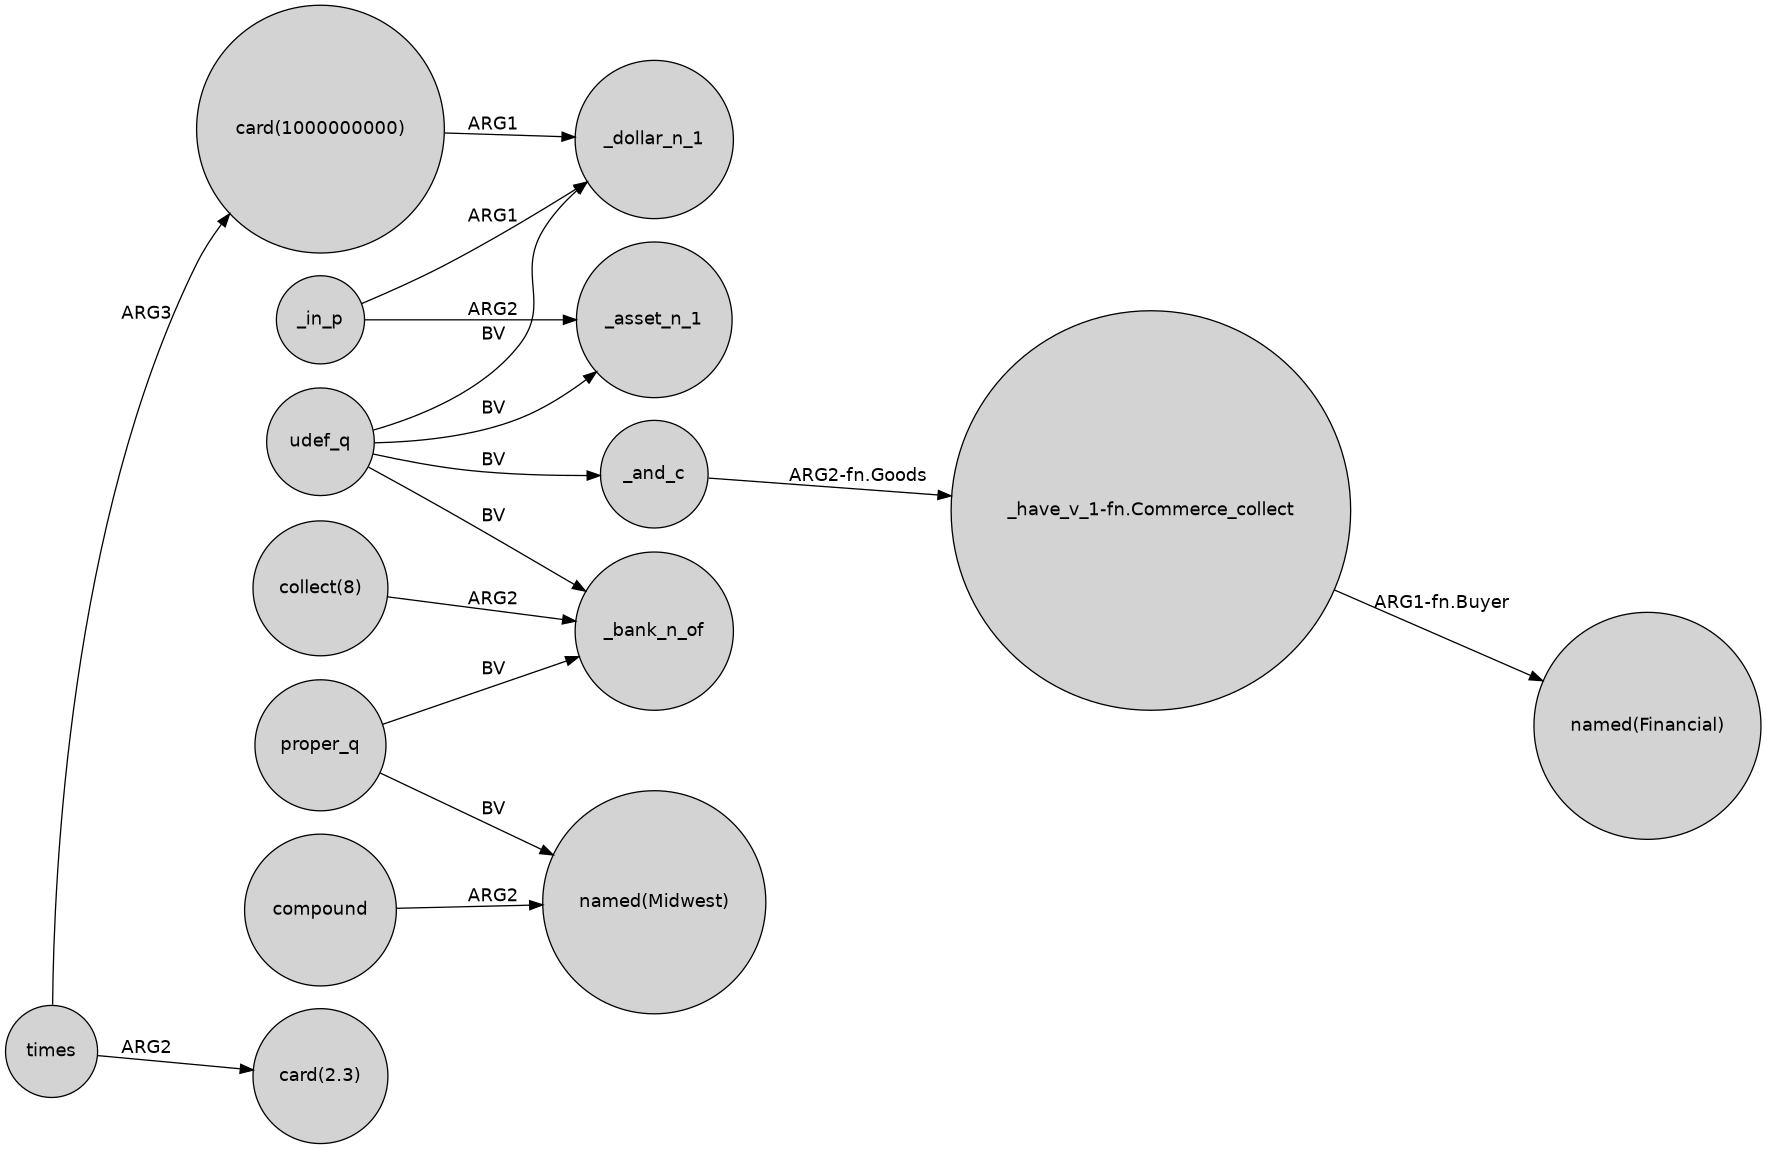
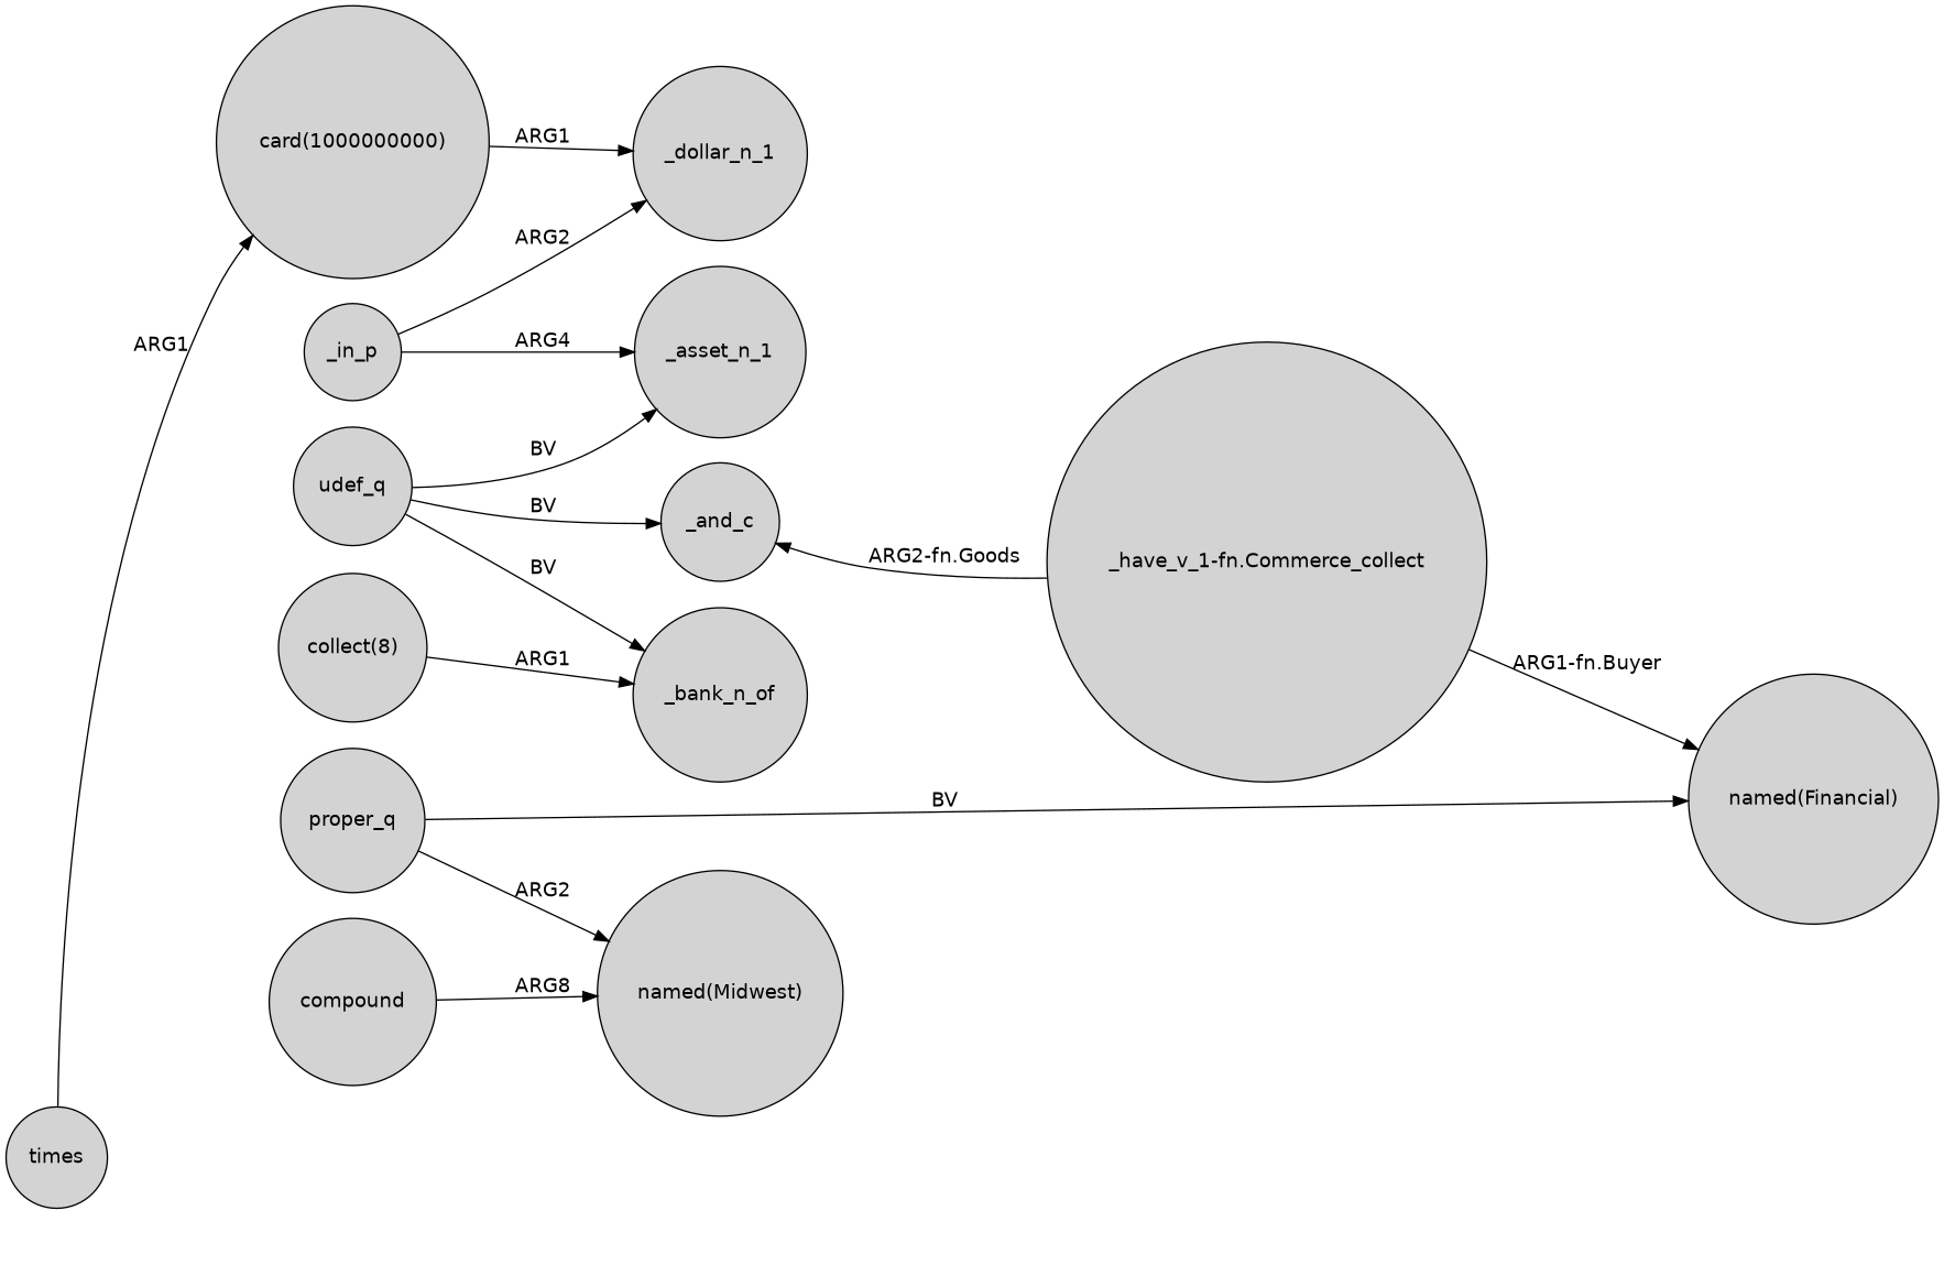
  digraph {
    fontname="DejaVu Sans"
    rankdir=LR
    node [fontname="DejaVu Sans" shape=circle style=filled]
    edge [fontname="DejaVu Sans"]
    "card(1000000000)"
    _dollar_n_1
    compound
    "named(Midwest)"
    udef_q
    _bank_n_of
    _and_c
    _asset_n_1
    times
-   "card(2.3)"
    "_have_v_1-fn.Commerce_collect"
    "named(Financial)"
    _in_p
    n14 [label="collect(8)"]
    proper_q
    "card(1000000000)" -> _dollar_n_1 [label=ARG1]
-   compound -> "named(Midwest)" [label=ARG2]
-   udef_q -> _dollar_n_1 [label=BV]
+   compound -> "named(Midwest)" [label=ARG8]
    udef_q -> _bank_n_of [label=BV]
    udef_q -> _and_c [label=BV]
    udef_q -> _asset_n_1 [label=BV]
-   times -> "card(1000000000)" [label=ARG3]
-   times -> "card(2.3)" [label=ARG2]
-   _and_c -> "_have_v_1-fn.Commerce_collect" [label="ARG2-fn.Goods"]
+   times -> "card(1000000000)" [label=ARG1]
+   "_have_v_1-fn.Commerce_collect" -> _and_c [label="ARG2-fn.Goods"]
    "_have_v_1-fn.Commerce_collect" -> "named(Financial)" [label="ARG1-fn.Buyer"]
-   _in_p -> _dollar_n_1 [label=ARG1]
-   _in_p -> _asset_n_1 [label=ARG2]
-   n14 -> _bank_n_of [label=ARG2]
-   proper_q -> "named(Midwest)" [label=BV]
-   proper_q -> _bank_n_of [label=BV]
+   _in_p -> _dollar_n_1 [label=ARG2]
+   _in_p -> _asset_n_1 [label=ARG4]
+   n14 -> _bank_n_of [label=ARG1]
+   proper_q -> "named(Midwest)" [label=ARG2]
+   proper_q -> "named(Financial)" [label=BV]
  }
